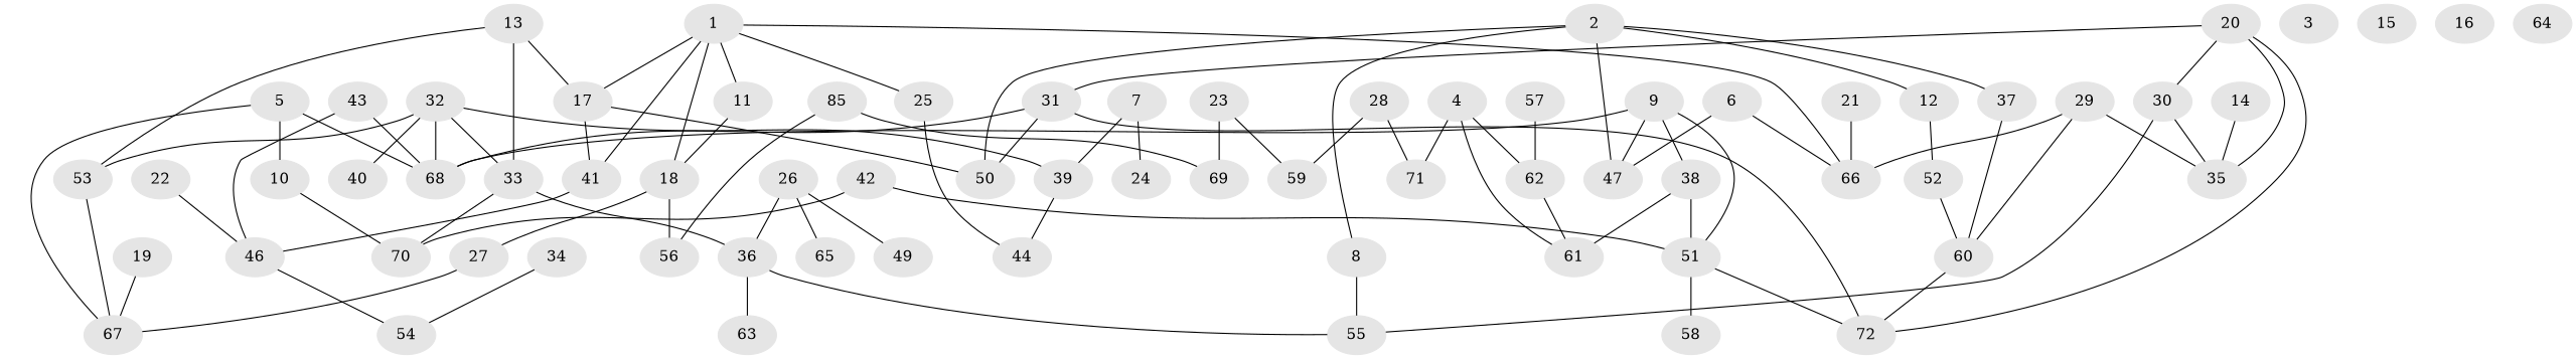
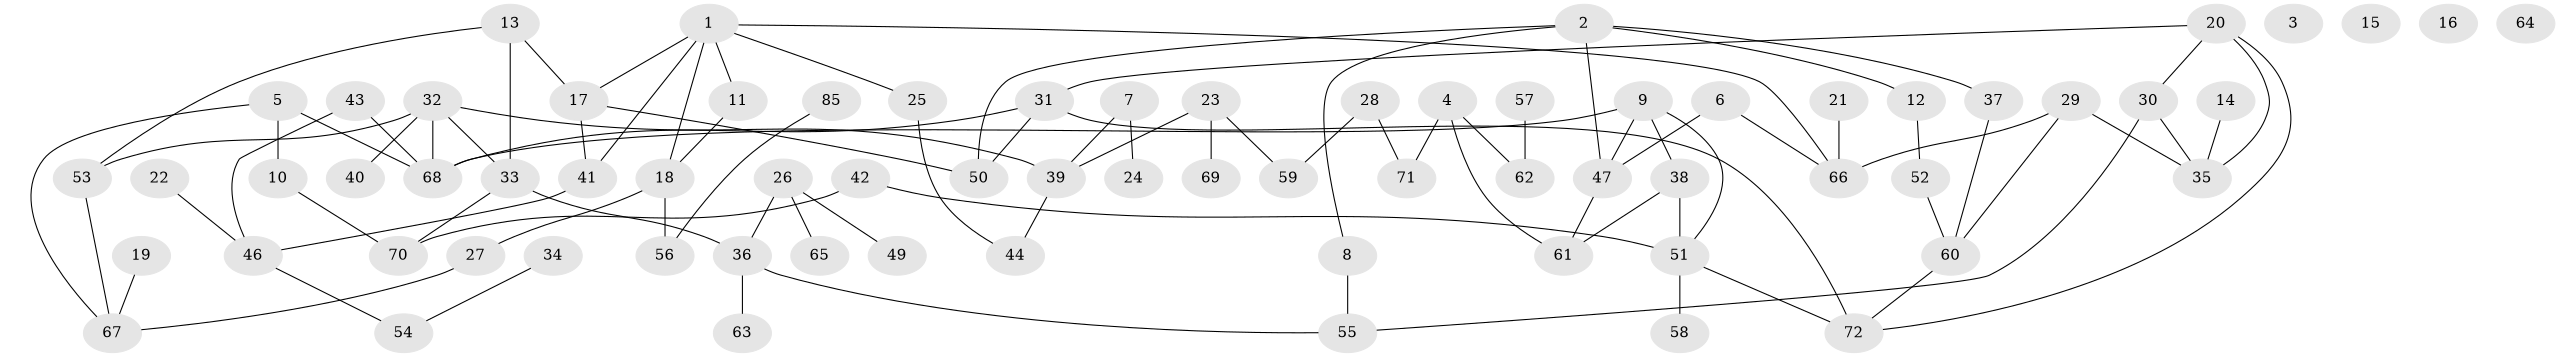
  graph {
    node [color=gray90 style=filled]
    1
    11
    17
    18
    25
    41
    66
    50
    27
    56
    44
    46
    2
    8
    12
    37
    47
    55
    52
    60
    61
    3
    4
    62
    71
    5
    10
    67
    68
    70
    6
    7
    24
    39
    9
    38
    51
    72
    58
    13
    33
    53
    36
    14
    35
    15
    16
    19
    20
    30
    31
    21
    22
    54
    23
    59
    69
    26
    49
    65
    63
    28
    29
    32
    40
    34
    42
    43
    n69 [label=85]
    57
    64
    1 -- 11
    1 -- 17
    1 -- 18
    1 -- 25
    1 -- 41
    1 -- 66
    11 -- 18
    17 -- 41
    17 -- 50
    18 -- 27
    18 -- 56
    25 -- 44
    41 -- 46
    27 -- 67
    46 -- 54
    2 -- 50
    2 -- 8
    2 -- 12
    2 -- 37
    2 -- 47
    8 -- 55
    12 -- 52
    37 -- 60
-   62 -- 61
+   47 -- 61
    52 -- 60
    60 -- 72
    4 -- 61
    4 -- 62
    4 -- 71
    5 -- 10
    5 -- 67
    5 -- 68
    10 -- 70
    6 -- 66
    6 -- 47
    7 -- 24
    7 -- 39
    39 -- 44
    9 -- 47
    9 -- 68
    9 -- 38
    9 -- 51
    38 -- 61
    38 -- 51
    51 -- 72
    51 -- 58
    13 -- 17
    13 -- 33
    13 -- 53
    33 -- 70
    33 -- 36
    53 -- 67
    36 -- 55
    36 -- 63
    14 -- 35
    19 -- 67
    20 -- 72
    20 -- 35
    20 -- 30
    20 -- 31
    30 -- 55
    30 -- 35
    31 -- 50
    31 -- 68
    31 -- 72
    21 -- 66
    22 -- 46
+   23 -- 39
    23 -- 59
    23 -- 69
    26 -- 36
    26 -- 49
    26 -- 65
    28 -- 71
    28 -- 59
    29 -- 66
    29 -- 60
    29 -- 35
    32 -- 68
    32 -- 39
    32 -- 33
    32 -- 53
    32 -- 40
    34 -- 54
    42 -- 70
    42 -- 51
    43 -- 46
    43 -- 68
    n69 -- 56
-   n69 -- 69
    57 -- 62
  }
